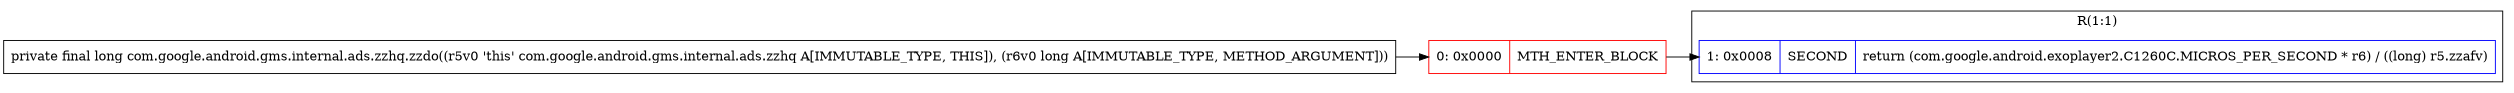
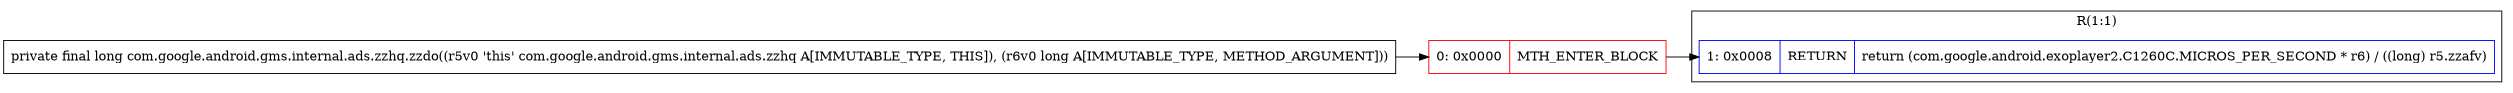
  digraph {
    rankdir=LR
    node [shape=record]
-   n1 [color=blue label="{1\:\ 0x0008|SECOND\l|return (com.google.android.exoplayer2.C1260C.MICROS_PER_SECOND * r6) \/ ((long) r5.zzafv)\l}"]
+   n1 [color=blue label="{1\:\ 0x0008|RETURN\l|return (com.google.android.exoplayer2.C1260C.MICROS_PER_SECOND * r6) \/ ((long) r5.zzafv)\l}"]
    n2 [color=red label="{0\:\ 0x0000|MTH_ENTER_BLOCK\l}"]
    n3 [label="{private final long com.google.android.gms.internal.ads.zzhq.zzdo((r5v0 'this' com.google.android.gms.internal.ads.zzhq A[IMMUTABLE_TYPE, THIS]), (r6v0 long A[IMMUTABLE_TYPE, METHOD_ARGUMENT])) }"]
    subgraph cluster_1 {
      label="R(1:1)"
      n1
    }
    n2 -> n1
    n3 -> n2
  }
